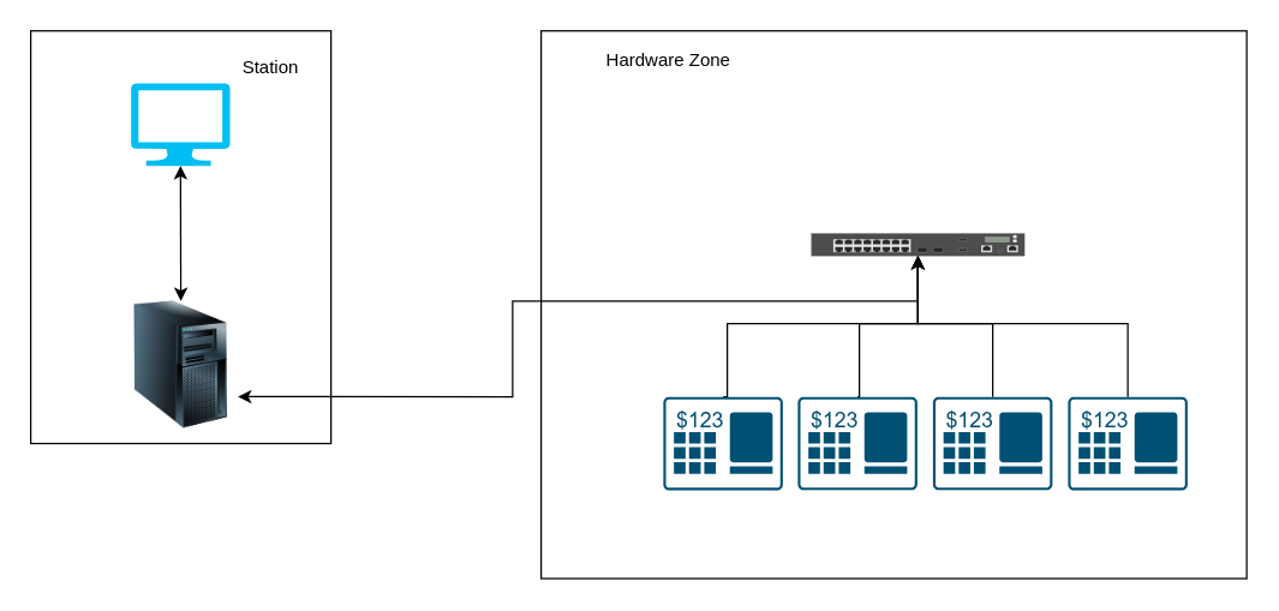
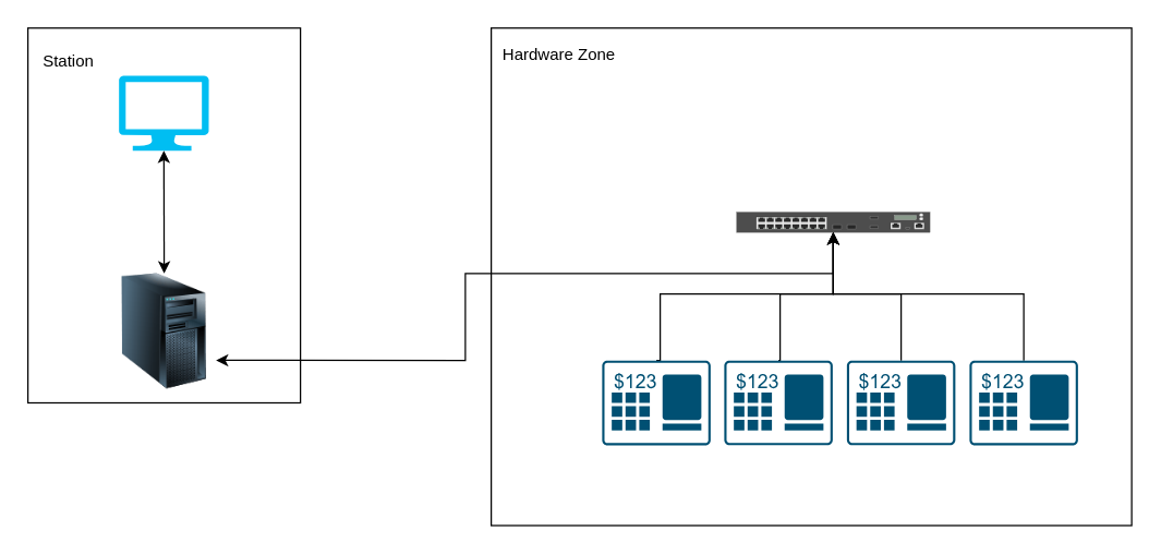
  <mxCell id="0" />
  <mxCell id="1" parent="0" />
  <mxCell id="2" value="" style="rounded=0;whiteSpace=wrap;html=1;" vertex="1" parent="1"><mxGeometry x="360" y="20" width="470" height="365" as="geometry" /></mxCell>
  <mxCell id="3" style="edgeStyle=orthogonalEdgeStyle;rounded=0;orthogonalLoop=1;jettySize=auto;html=1;exitX=0.5;exitY=0;exitDx=0;exitDy=0;exitPerimeter=0;" edge="1" parent="1" source="17" target="7"><mxGeometry relative="1" as="geometry"><mxPoint x="484" y="155" as="targetPoint" /><Array as="points"><mxPoint x="484" y="264" /><mxPoint x="484" y="215" /><mxPoint x="611" y="215" /></Array><mxPoint x="484" y="255" as="sourcePoint" /></mxGeometry></mxCell>
  <mxCell id="4" style="edgeStyle=orthogonalEdgeStyle;rounded=0;orthogonalLoop=1;jettySize=auto;html=1;exitX=0.5;exitY=0;exitDx=0;exitDy=0;exitPerimeter=0;" edge="1" parent="1" source="18" target="7"><mxGeometry relative="1" as="geometry"><Array as="points"><mxPoint x="572" y="264" /><mxPoint x="572" y="215" /><mxPoint x="611" y="215" /></Array><mxPoint x="572" y="255" as="sourcePoint" /></mxGeometry></mxCell>
  <mxCell id="5" style="edgeStyle=orthogonalEdgeStyle;rounded=0;orthogonalLoop=1;jettySize=auto;html=1;exitX=0.5;exitY=0;exitDx=0;exitDy=0;exitPerimeter=0;" edge="1" parent="1" source="15" target="7"><mxGeometry relative="1" as="geometry"><Array as="points"><mxPoint x="661" y="215" /><mxPoint x="611" y="215" /></Array><mxPoint x="660" y="255" as="sourcePoint" /></mxGeometry></mxCell>
  <mxCell id="6" style="edgeStyle=orthogonalEdgeStyle;rounded=0;orthogonalLoop=1;jettySize=auto;html=1;exitX=0.5;exitY=0;exitDx=0;exitDy=0;exitPerimeter=0;" edge="1" parent="1" source="16" target="7"><mxGeometry relative="1" as="geometry"><Array as="points"><mxPoint x="751" y="215" /><mxPoint x="611" y="215" /></Array><mxPoint x="744" y="255" as="sourcePoint" /></mxGeometry></mxCell>
  <mxCell id="7" value="" style="html=1;verticalLabelPosition=bottom;verticalAlign=top;outlineConnect=0;shadow=0;dashed=0;shape=mxgraph.rack.hpe_aruba.gateways_controllers.aruba_7010_mobility_controller_front;" vertex="1" parent="1"><mxGeometry x="540" y="155" width="142" height="15" as="geometry" /></mxCell>
- <mxCell id="8" value="Hardware Zone" style="text;html=1;strokeColor=none;fillColor=none;align=center;verticalAlign=middle;whiteSpace=wrap;rounded=0;" vertex="1" parent="1"><mxGeometry x="400" y="30" width="90" height="20" as="geometry" /></mxCell>
+ <mxCell id="8" value="Hardware Zone" style="text;html=1;strokeColor=none;fillColor=none;align=center;verticalAlign=middle;whiteSpace=wrap;rounded=0;" vertex="1" parent="1"><mxGeometry x="365" y="30" width="90" height="20" as="geometry" /></mxCell>
  <mxCell id="9" value="" style="rounded=0;whiteSpace=wrap;html=1;" vertex="1" parent="1"><mxGeometry x="20" y="20" width="200" height="275" as="geometry" /></mxCell>
- <mxCell id="10" value="Station" style="text;html=1;strokeColor=none;fillColor=none;align=center;verticalAlign=middle;whiteSpace=wrap;rounded=0;" vertex="1" parent="1"><mxGeometry x="160" y="35" width="40" height="20" as="geometry" /></mxCell>
+ <mxCell id="10" value="Station" style="text;html=1;strokeColor=none;fillColor=none;align=center;verticalAlign=middle;whiteSpace=wrap;rounded=0;" vertex="1" parent="1"><mxGeometry x="30" y="35" width="40" height="20" as="geometry" /></mxCell>
  <mxCell id="11" value="" style="image;html=1;image=img/lib/clip_art/computers/Server_Tower_128x128.png" vertex="1" parent="1"><mxGeometry x="82" y="200" width="76" height="85" as="geometry" /></mxCell>
  <mxCell id="12" value="" style="verticalLabelPosition=bottom;html=1;verticalAlign=top;align=center;strokeColor=none;fillColor=#00BEF2;shape=mxgraph.azure.computer;pointerEvents=1;" vertex="1" parent="1"><mxGeometry x="86.75" y="55" width="66" height="55" as="geometry" /></mxCell>
  <mxCell id="13" style="edgeStyle=orthogonalEdgeStyle;rounded=0;orthogonalLoop=1;jettySize=auto;html=1;entryX=1;entryY=0.75;entryDx=0;entryDy=0;" edge="1" parent="1" source="7" target="11"><mxGeometry relative="1" as="geometry"><Array as="points"><mxPoint x="611" y="200" /><mxPoint x="341" y="200" /><mxPoint x="341" y="264" /></Array></mxGeometry></mxCell>
  <mxCell id="14" value="" style="endArrow=classic;startArrow=classic;html=1;entryX=0.5;entryY=1;entryDx=0;entryDy=0;entryPerimeter=0;exitX=0.5;exitY=0;exitDx=0;exitDy=0;" edge="1" parent="1" source="11" target="12"><mxGeometry width="50" height="50" relative="1" as="geometry"><mxPoint x="111" y="180" as="sourcePoint" /><mxPoint x="161" y="130" as="targetPoint" /></mxGeometry></mxCell>
  <mxCell id="15" value="" style="points=[[0.015,0.015,0],[0.985,0.015,0],[0.985,0.985,0],[0.015,0.985,0],[0.25,0,0],[0.5,0,0],[0.75,0,0],[1,0.25,0],[1,0.5,0],[1,0.75,0],[0.75,1,0],[0.5,1,0],[0.25,1,0],[0,0.75,0],[0,0.5,0],[0,0.25,0]];verticalLabelPosition=bottom;html=1;verticalAlign=top;aspect=fixed;align=center;pointerEvents=1;shape=mxgraph.cisco19.pos;fillColor=#005073;strokeColor=none;" vertex="1" parent="1"><mxGeometry x="621" y="263.91" width="79.6" height="62.18" as="geometry" /></mxCell>
  <mxCell id="16" value="" style="points=[[0.015,0.015,0],[0.985,0.015,0],[0.985,0.985,0],[0.015,0.985,0],[0.25,0,0],[0.5,0,0],[0.75,0,0],[1,0.25,0],[1,0.5,0],[1,0.75,0],[0.75,1,0],[0.5,1,0],[0.25,1,0],[0,0.75,0],[0,0.5,0],[0,0.25,0]];verticalLabelPosition=bottom;html=1;verticalAlign=top;aspect=fixed;align=center;pointerEvents=1;shape=mxgraph.cisco19.pos;fillColor=#005073;strokeColor=none;" vertex="1" parent="1"><mxGeometry x="711" y="263.91" width="79.6" height="62.19" as="geometry" /></mxCell>
  <mxCell id="17" value="" style="points=[[0.015,0.015,0],[0.985,0.015,0],[0.985,0.985,0],[0.015,0.985,0],[0.25,0,0],[0.5,0,0],[0.75,0,0],[1,0.25,0],[1,0.5,0],[1,0.75,0],[0.75,1,0],[0.5,1,0],[0.25,1,0],[0,0.75,0],[0,0.5,0],[0,0.25,0]];verticalLabelPosition=bottom;html=1;verticalAlign=top;aspect=fixed;align=center;pointerEvents=1;shape=mxgraph.cisco19.pos;fillColor=#005073;strokeColor=none;" vertex="1" parent="1"><mxGeometry x="441.4" y="263.92" width="79.6" height="62.18" as="geometry" /></mxCell>
  <mxCell id="18" value="" style="points=[[0.015,0.015,0],[0.985,0.015,0],[0.985,0.985,0],[0.015,0.985,0],[0.25,0,0],[0.5,0,0],[0.75,0,0],[1,0.25,0],[1,0.5,0],[1,0.75,0],[0.75,1,0],[0.5,1,0],[0.25,1,0],[0,0.75,0],[0,0.5,0],[0,0.25,0]];verticalLabelPosition=bottom;html=1;verticalAlign=top;aspect=fixed;align=center;pointerEvents=1;shape=mxgraph.cisco19.pos;fillColor=#005073;strokeColor=none;" vertex="1" parent="1"><mxGeometry x="531" y="263.91" width="79.6" height="62.18" as="geometry" /></mxCell>
